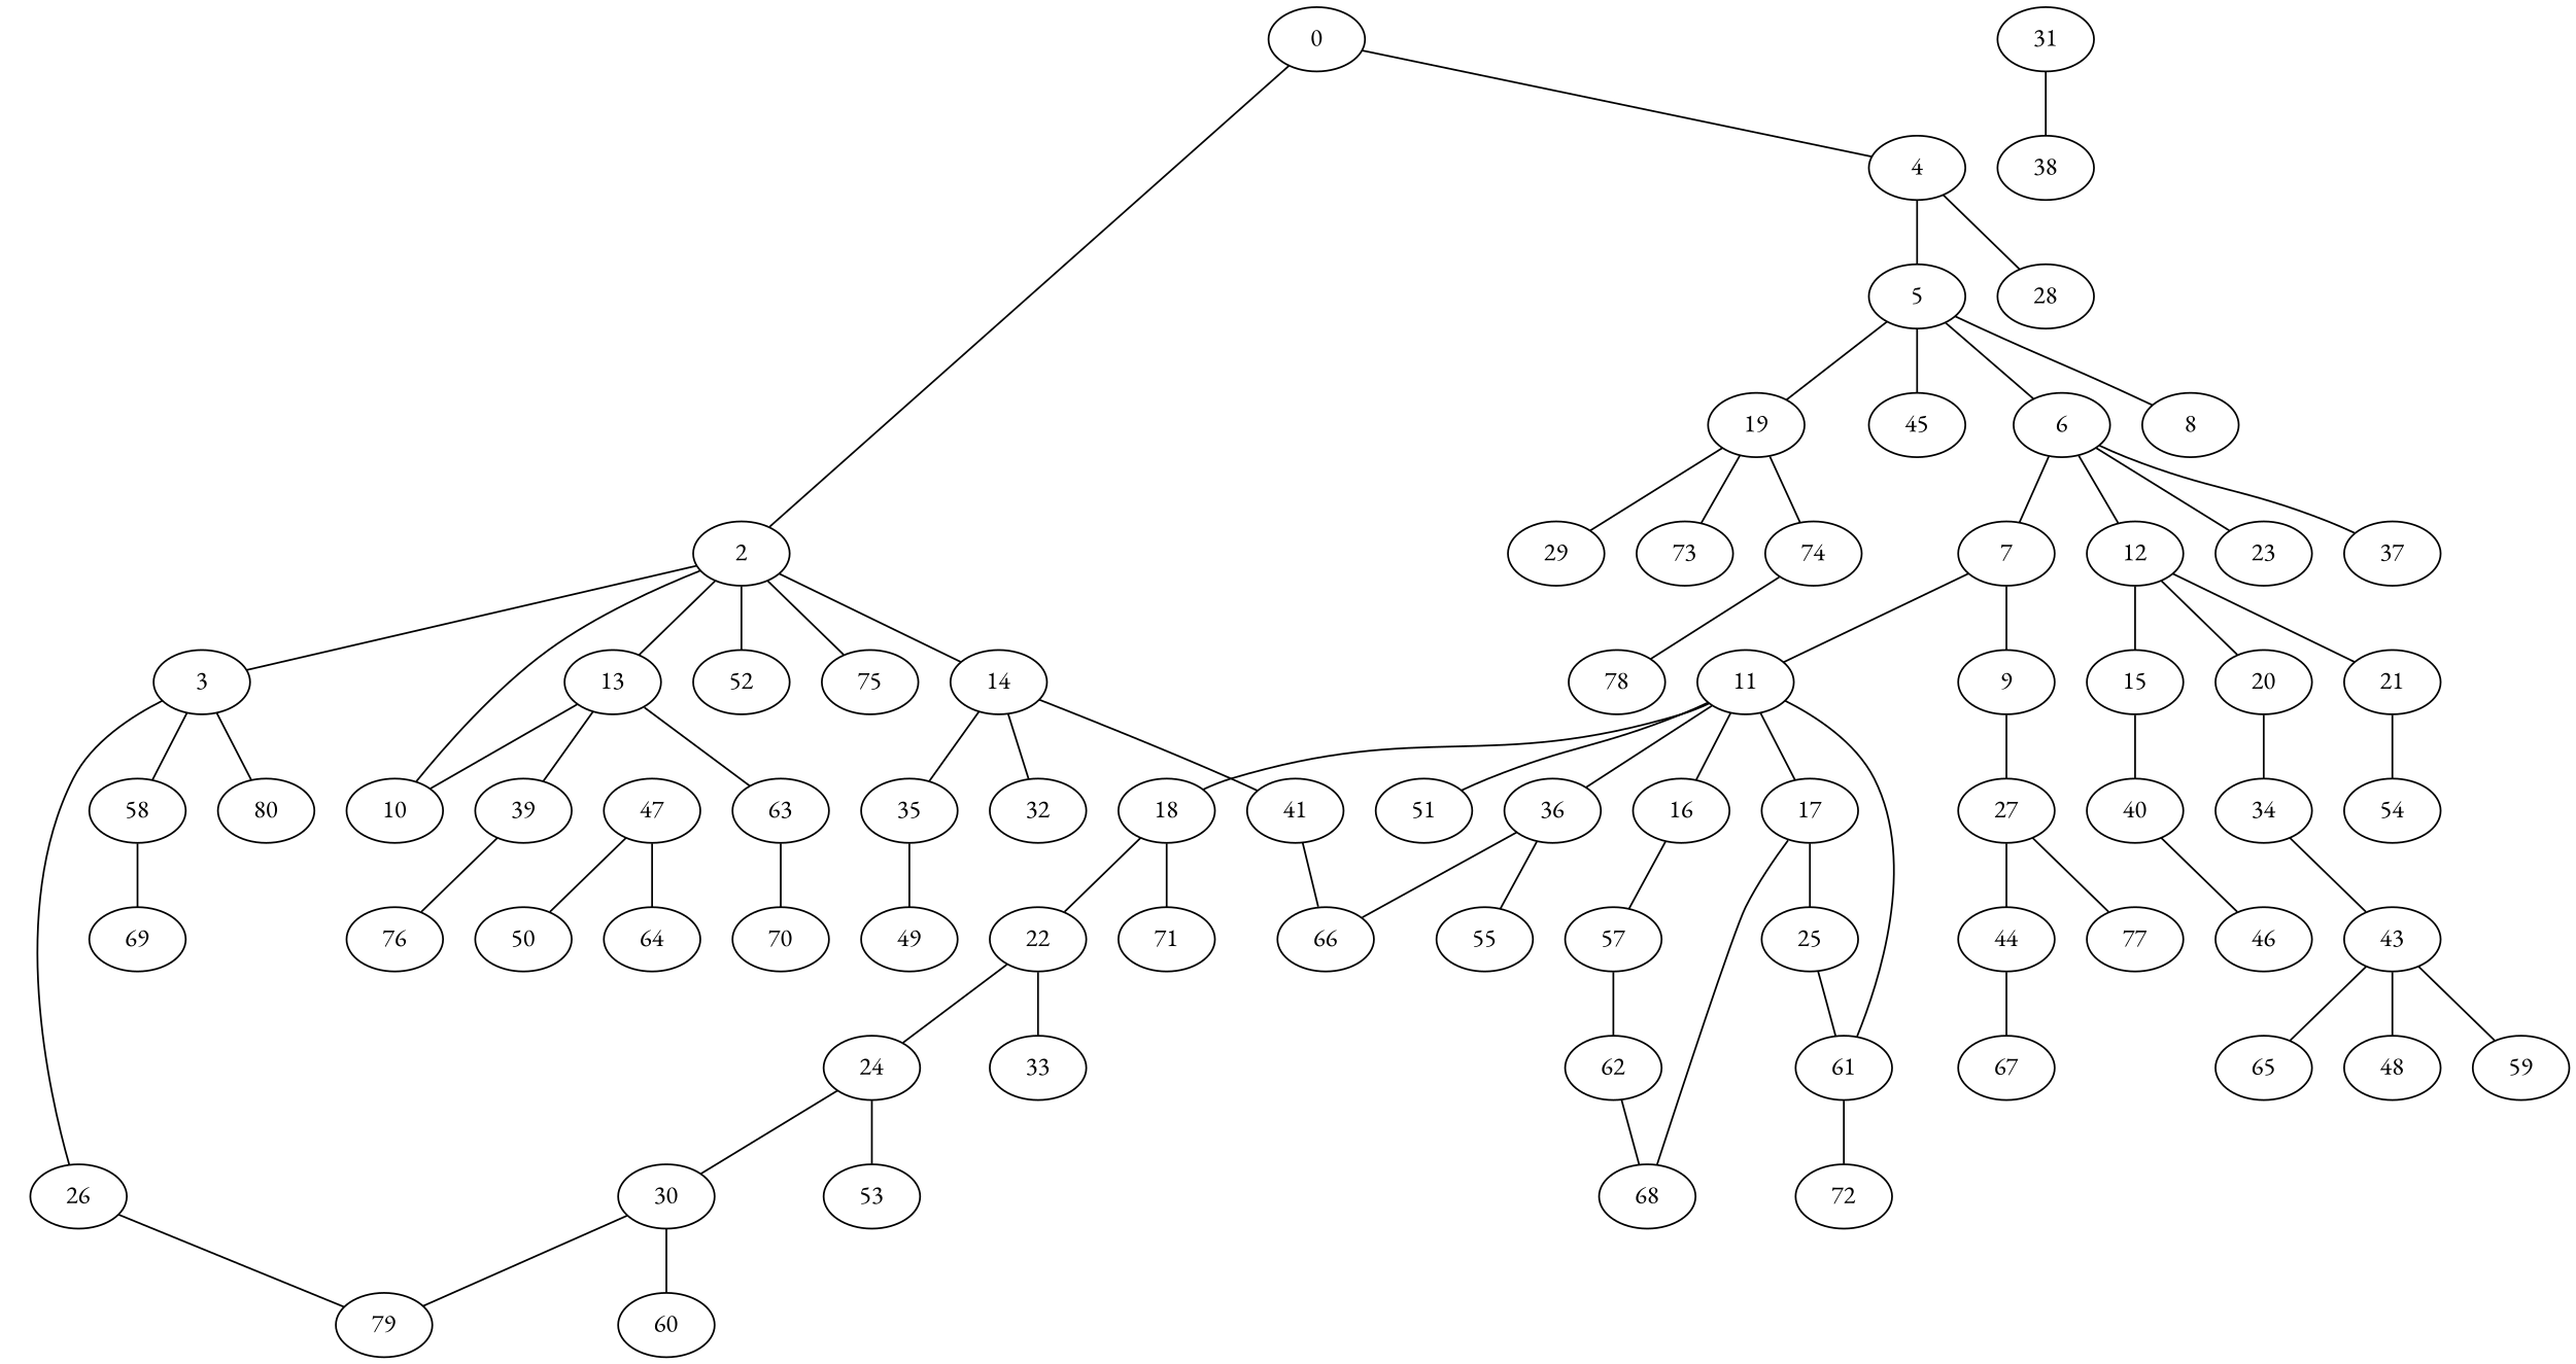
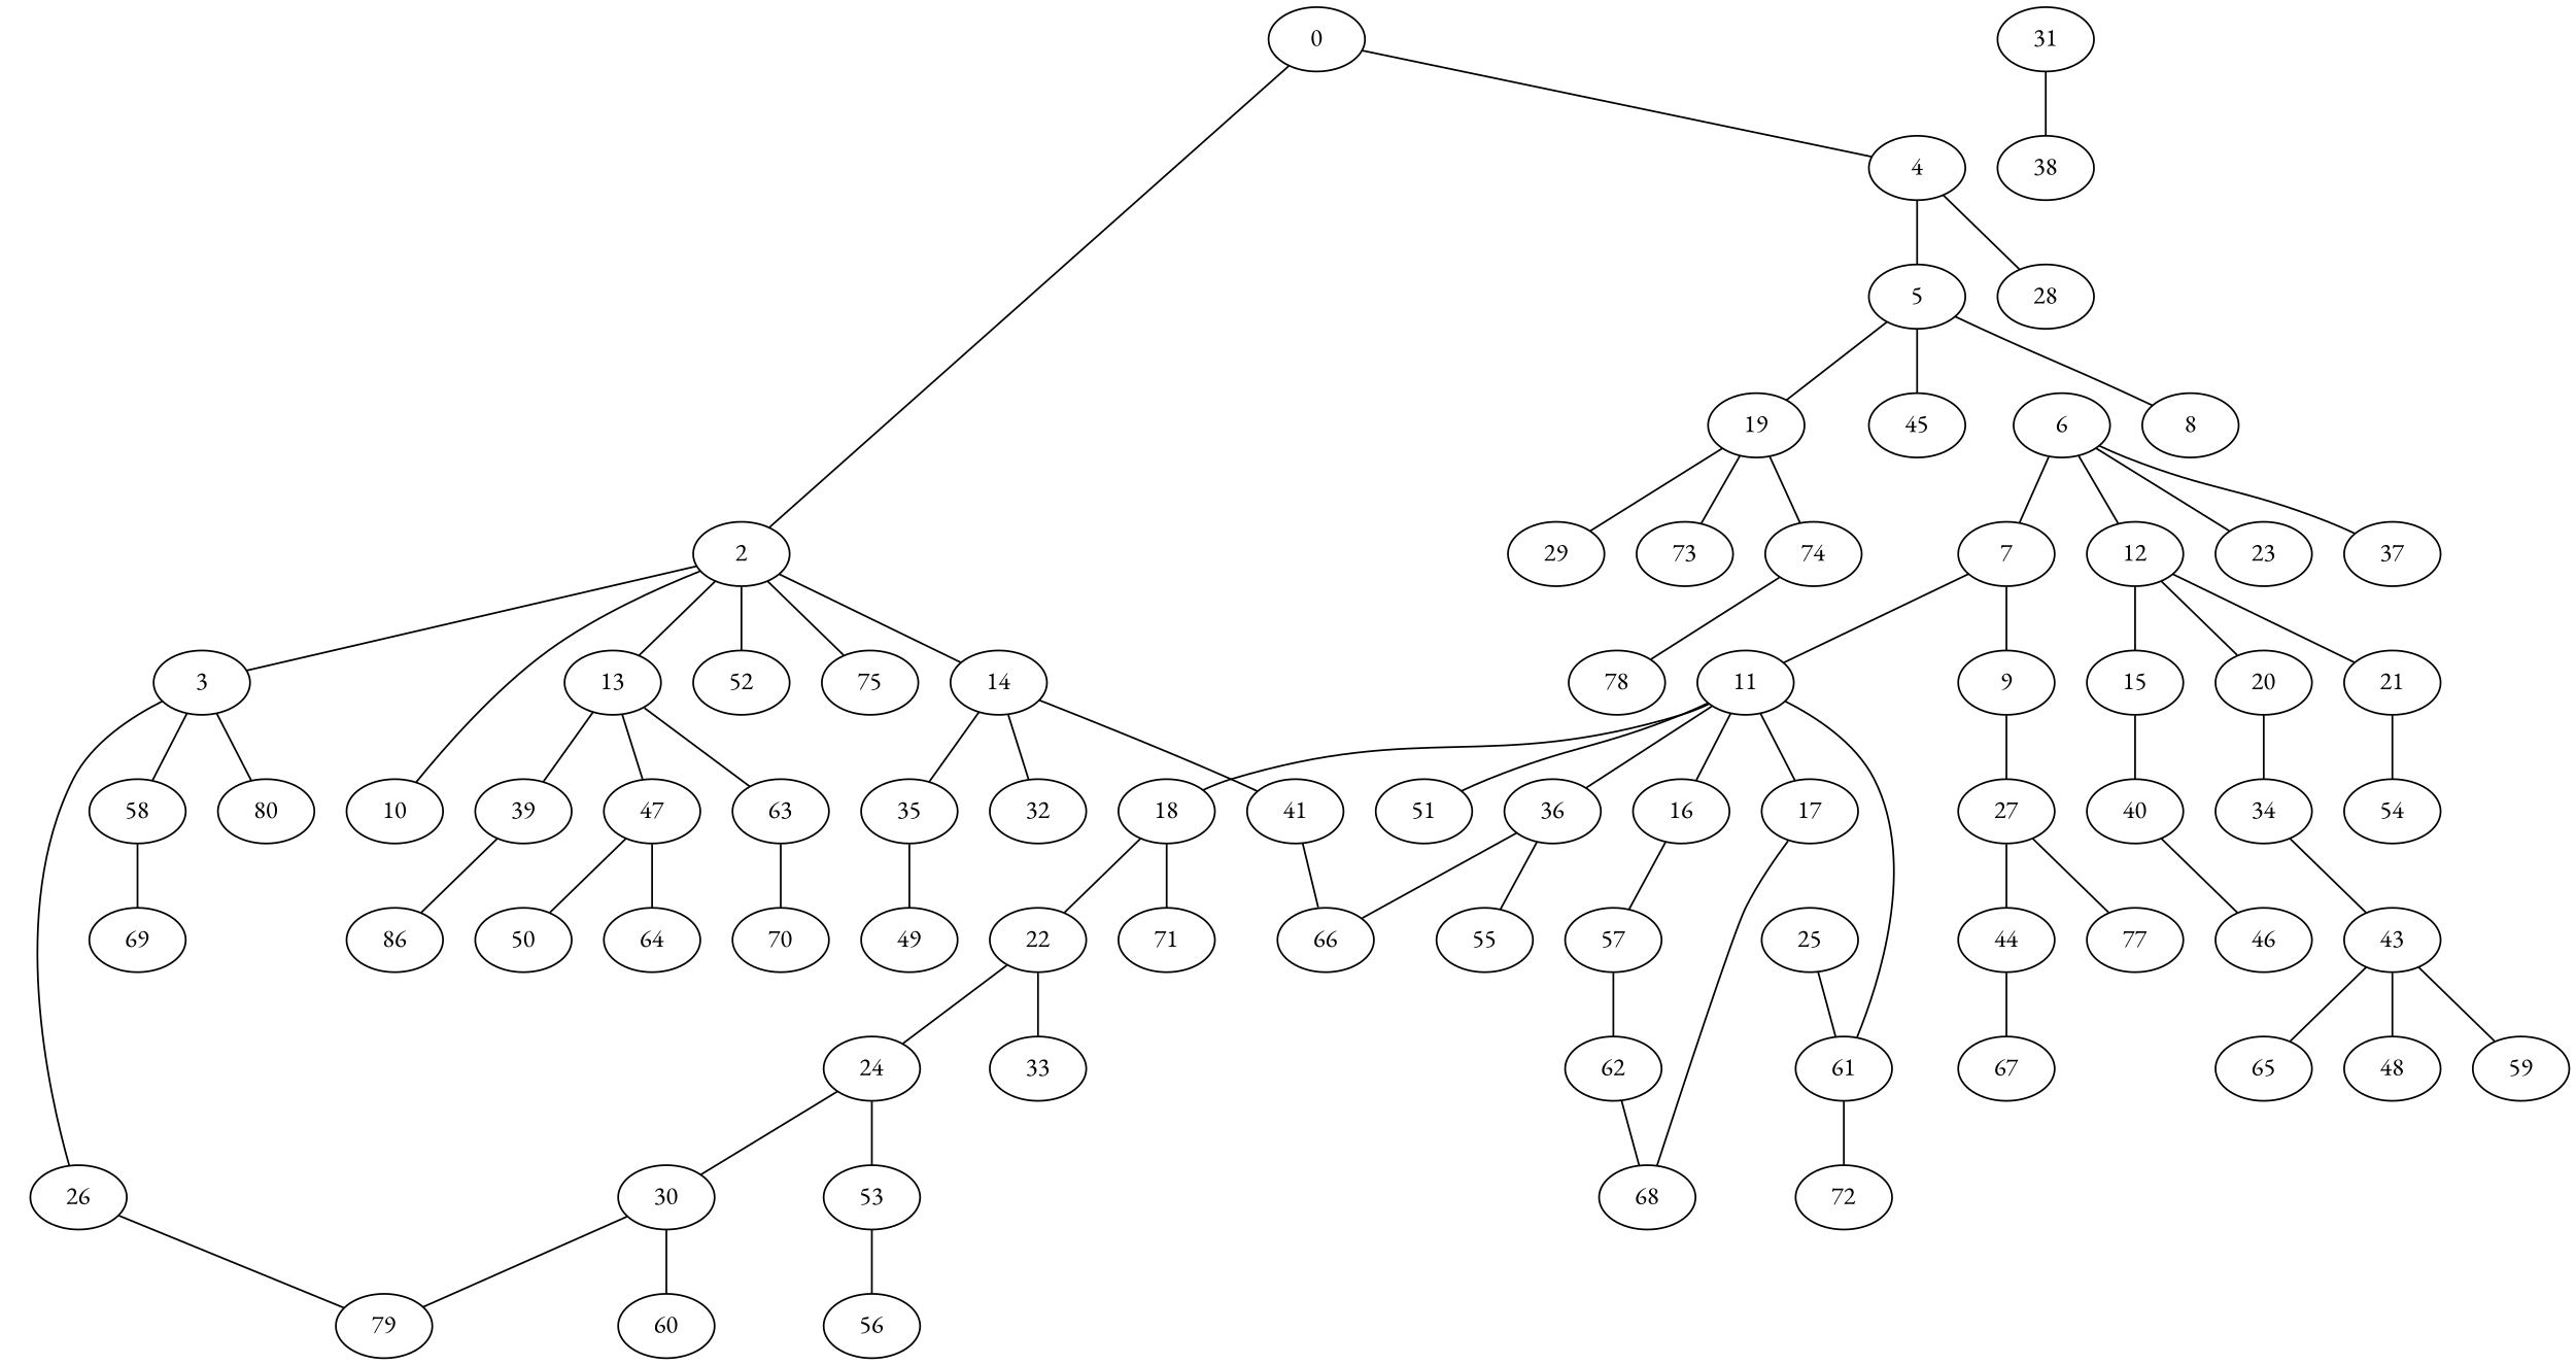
  graph {
    fontname="EB Garamond"
    node [fontname="EB Garamond"]
    edge [fontname="EB Garamond"]
    n1 [label=0]
    2
    4
    3
    10
    13
    14
    52
    75
    5
    28
    26
    58
    80
    39
    47
    63
    32
    35
    41
    6
    8
    19
    45
    79
    69
-   76
+   76 [label=86]
    50
    64
    70
    49
    66
    7
    12
    23
    37
    29
    73
    74
    9
    11
    15
    20
    21
    78
    27
    16
    17
    18
    36
    51
    61
    40
    34
    54
    44
    77
    57
    25
    68
    22
    71
    55
    72
    67
    31
    38
    62
    24
    33
    46
    43
    30
    53
    48
    59
    65
    60
+   56
    n1 -- 2
    n1 -- 4
    2 -- 3
    2 -- 10
    2 -- 13
    2 -- 14
    2 -- 52
    2 -- 75
    4 -- 5
    4 -- 28
    3 -- 26
    3 -- 58
    3 -- 80
    13 -- 39
-   13 -- 10
+   13 -- 47
    13 -- 63
    14 -- 32
    14 -- 35
    14 -- 41
-   5 -- 6
    5 -- 8
    5 -- 19
    5 -- 45
    26 -- 79
    58 -- 69
    39 -- 76
    47 -- 50
    47 -- 64
    63 -- 70
    35 -- 49
    41 -- 66
    6 -- 7
    6 -- 12
    6 -- 23
    6 -- 37
    19 -- 29
    19 -- 73
    19 -- 74
    7 -- 9
    7 -- 11
    12 -- 15
    12 -- 20
    12 -- 21
    74 -- 78
    9 -- 27
    11 -- 16
    11 -- 17
    11 -- 18
    11 -- 36
    11 -- 51
    11 -- 61
    15 -- 40
    20 -- 34
    21 -- 54
    27 -- 44
    27 -- 77
    16 -- 57
-   17 -- 25
    17 -- 68
    18 -- 22
    18 -- 71
    36 -- 66
    36 -- 55
    61 -- 72
    40 -- 46
    34 -- 43
    44 -- 67
    57 -- 62
    25 -- 61
    22 -- 24
    22 -- 33
    31 -- 38
    62 -- 68
    24 -- 30
    24 -- 53
    43 -- 48
    43 -- 59
    43 -- 65
    30 -- 79
    30 -- 60
+   53 -- 56
  }
